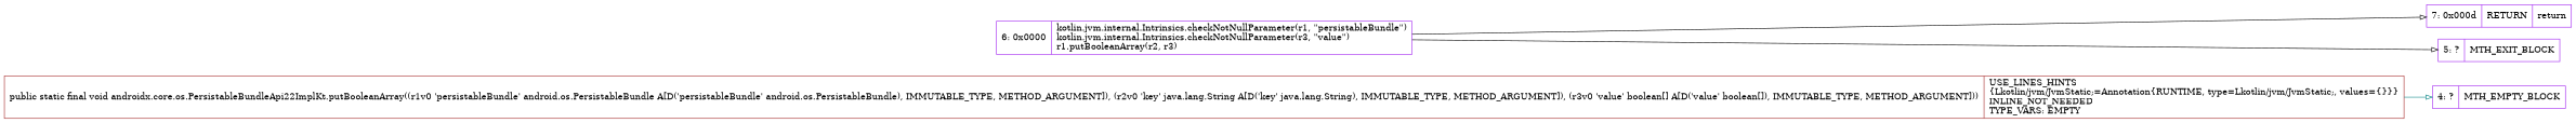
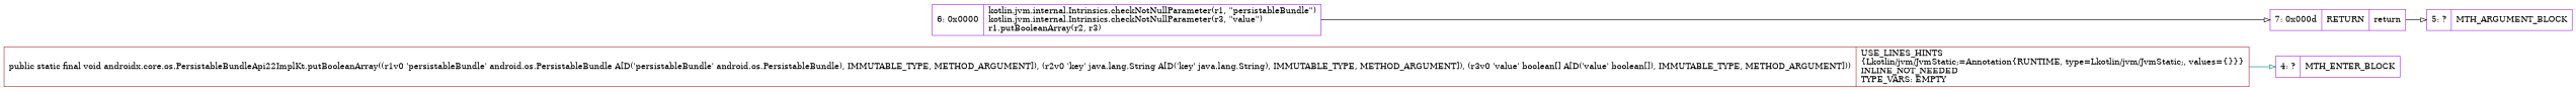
  digraph {
    rankdir=LR
    node [color=purple shape=record]
    edge [arrowhead=onormal color=black style=solid]
-   n1 [label="{4\:\ ?|MTH_EMPTY_BLOCK\l}"]
+   n1 [label="{4\:\ ?|MTH_ENTER_BLOCK\l}"]
    n2 [label="{6\:\ 0x0000|kotlin.jvm.internal.Intrinsics.checkNotNullParameter(r1, \"persistableBundle\")\lkotlin.jvm.internal.Intrinsics.checkNotNullParameter(r3, \"value\")\lr1.putBooleanArray(r2, r3)\l}"]
    n3 [label="{7\:\ 0x000d|RETURN\l|return\l}"]
-   n4 [label="{5\:\ ?|MTH_EXIT_BLOCK\l}"]
+   n4 [label="{5\:\ ?|MTH_ARGUMENT_BLOCK\l}"]
    n5 [color=brown label="{public static final void androidx.core.os.PersistableBundleApi22ImplKt.putBooleanArray((r1v0 'persistableBundle' android.os.PersistableBundle A[D('persistableBundle' android.os.PersistableBundle), IMMUTABLE_TYPE, METHOD_ARGUMENT]), (r2v0 'key' java.lang.String A[D('key' java.lang.String), IMMUTABLE_TYPE, METHOD_ARGUMENT]), (r3v0 'value' boolean[] A[D('value' boolean[]), IMMUTABLE_TYPE, METHOD_ARGUMENT]))  | USE_LINES_HINTS\l\{Lkotlin\/jvm\/JvmStatic;=Annotation\{RUNTIME, type=Lkotlin\/jvm\/JvmStatic;, values=\{\}\}\}\lINLINE_NOT_NEEDED\lTYPE_VARS: EMPTY\l}"]
    n2 -> n3
-   n2 -> n4
+   n3 -> n4
    n5 -> n1 [color=teal]
  }
